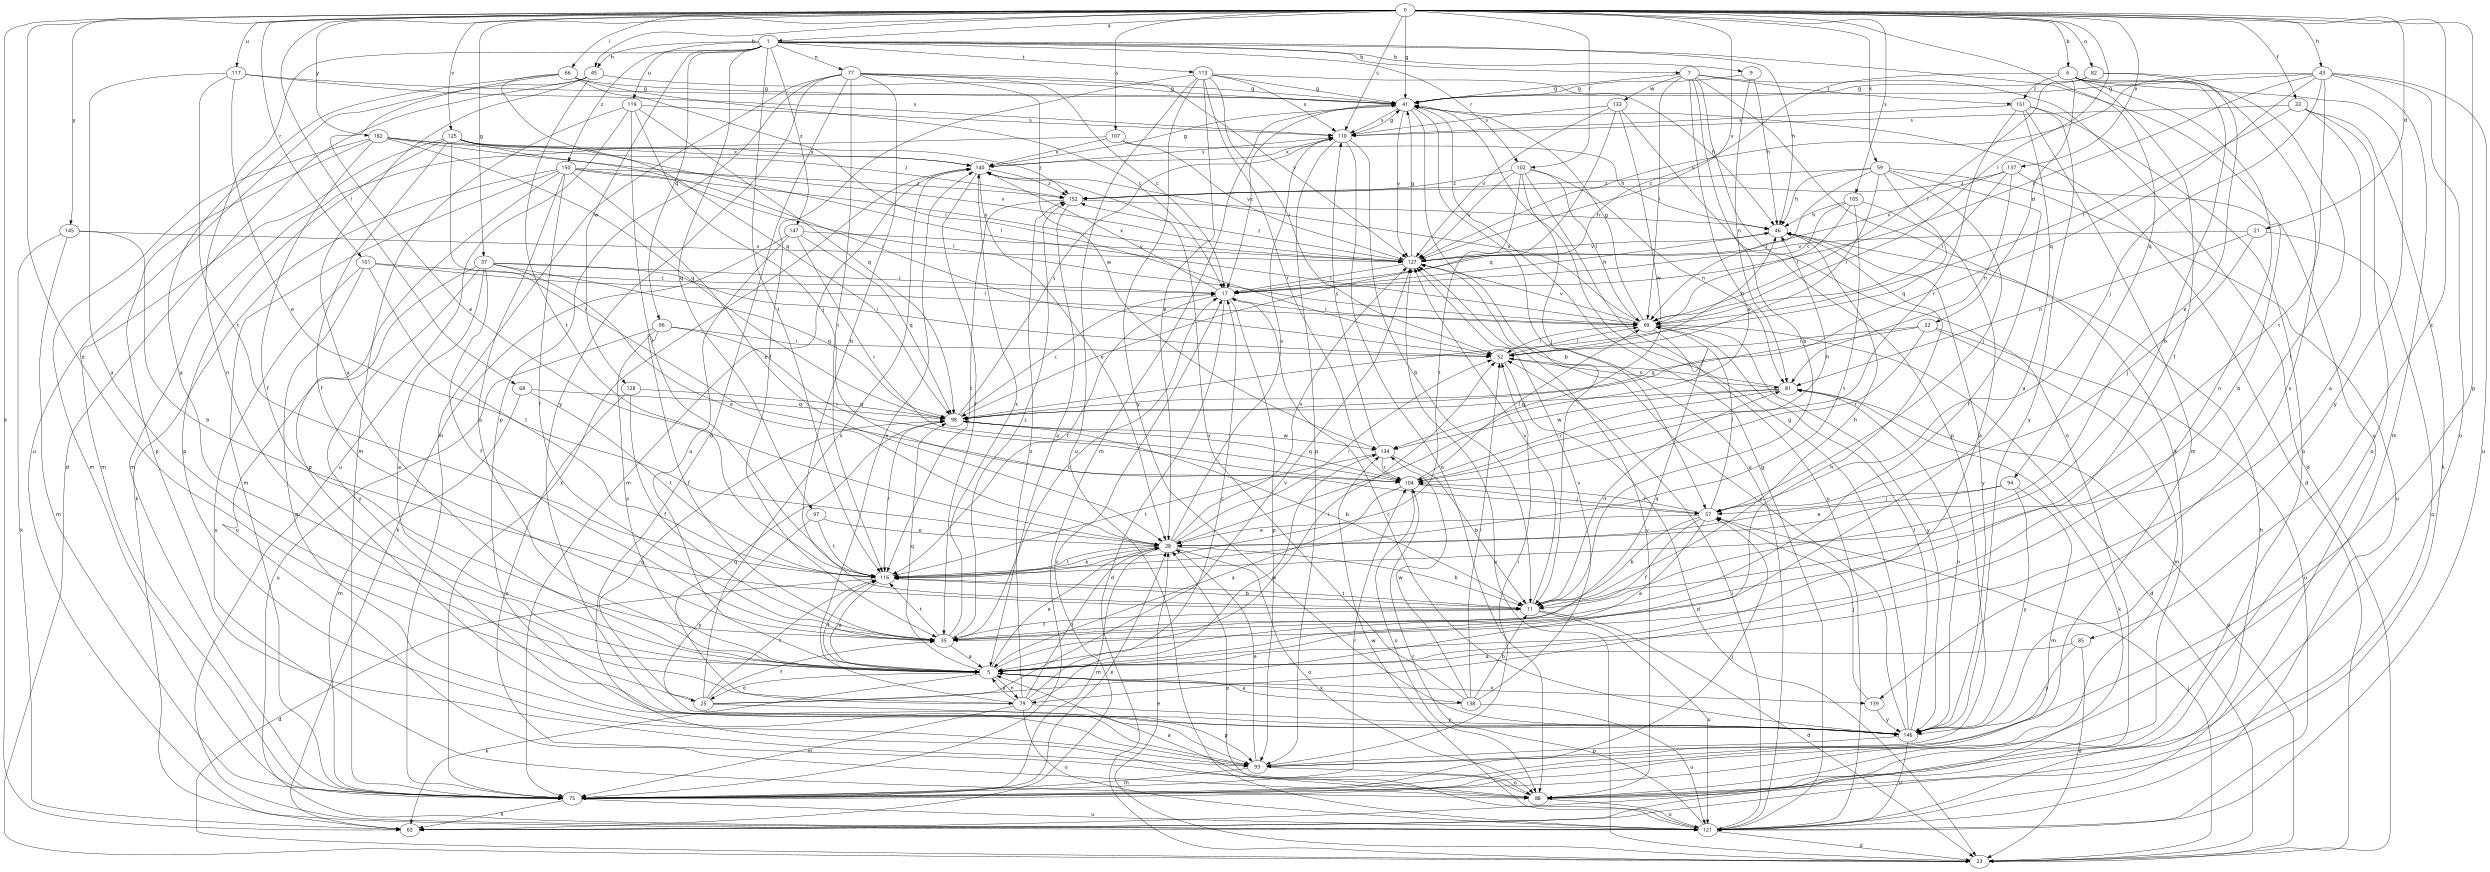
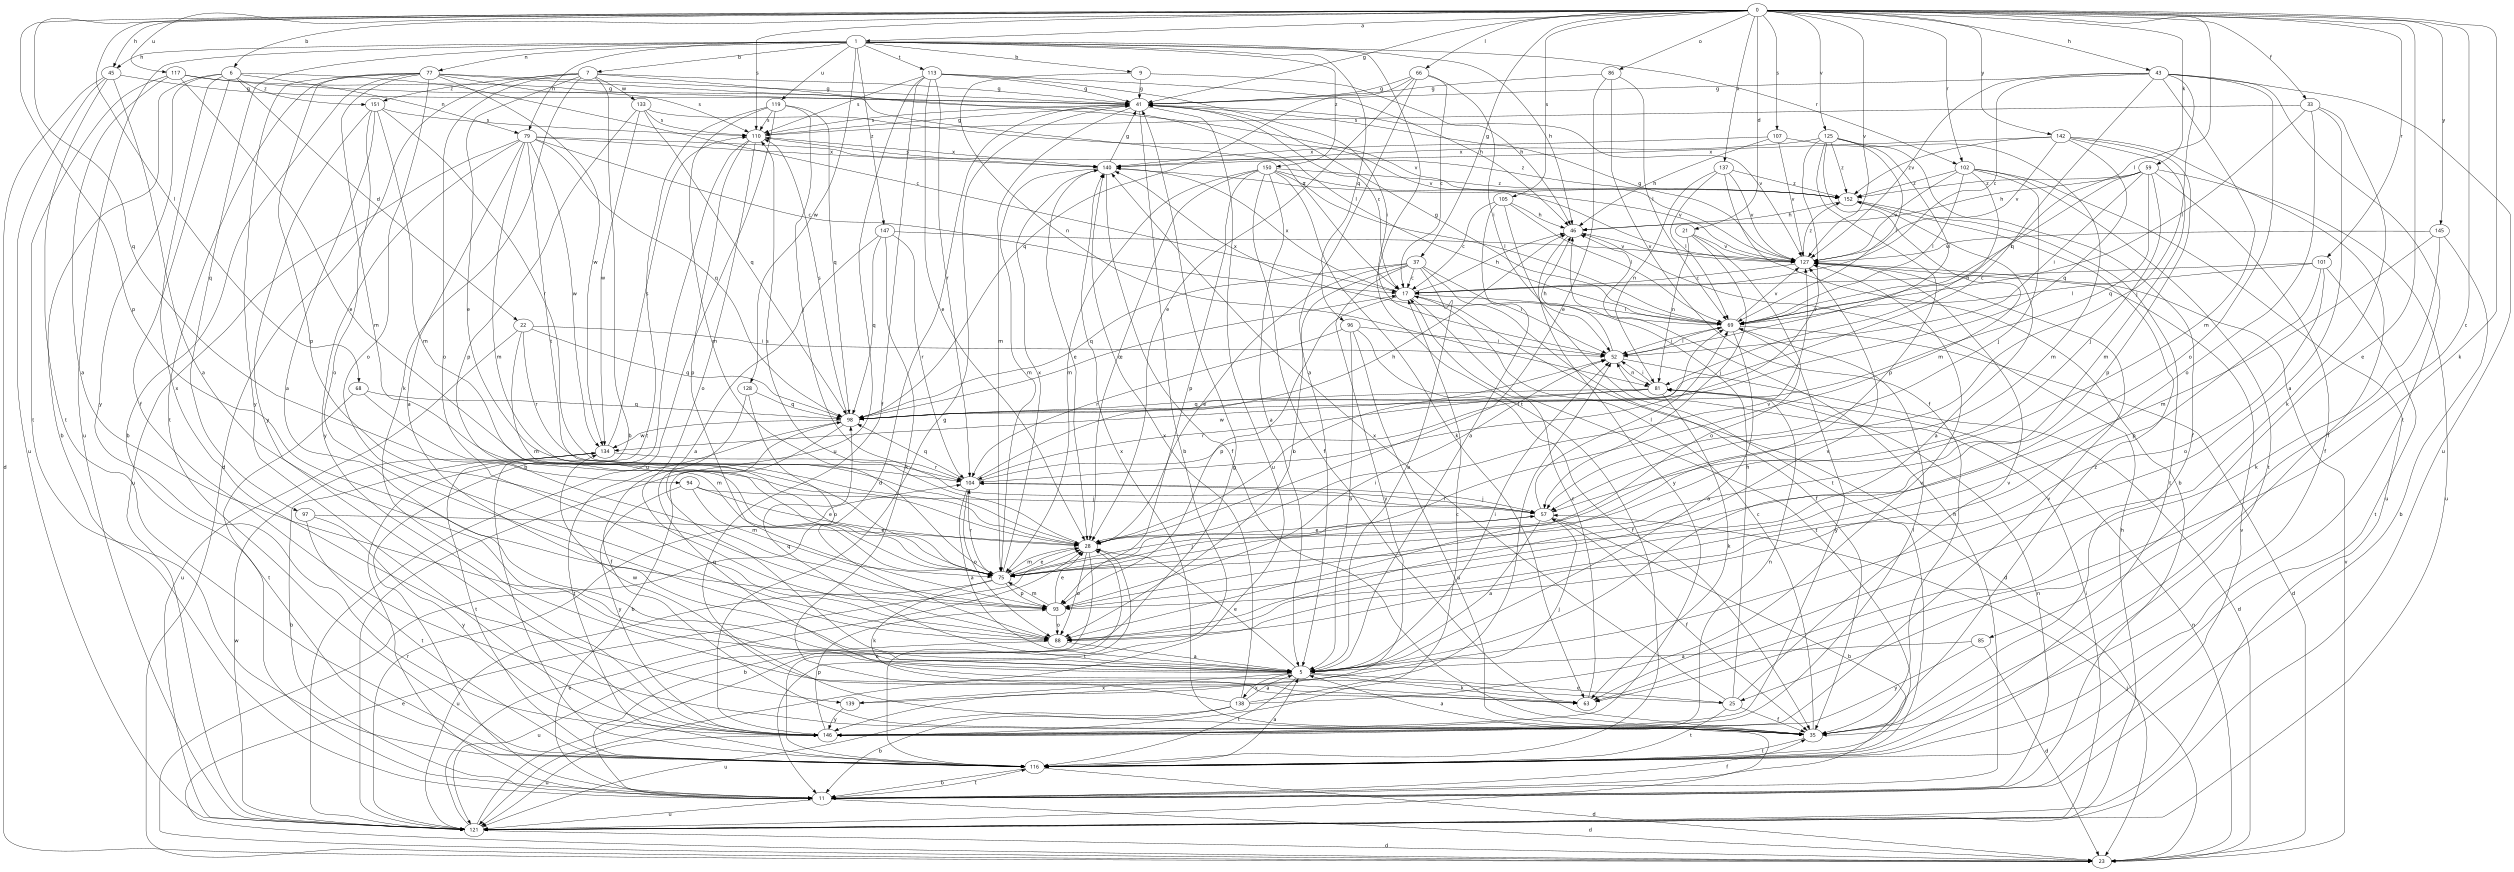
  strict digraph {
    fontname="Noto Sans"
    node [fontname="Noto Sans"]
    edge [fontname="Noto Sans"]
    0
    1
    6
    n4 [label=85]
    21
    25
    33
    37
    41
    43
    45
    59
    63
    66
    68
    69
-   86 [label=82]
+   86
    93
    94
    101
    102
    105
    107
    110
    117
    125
    127
    137
-   142 [label=182]
+   142
    145
    7
    9
    46
    77
    79
    96
    97
    113
    116
    119
    121
    128
    147
    150
    139
    11
    17
    22
    35
    146
    151
    5
    23
    88
    81
    57
    98
    140
    28
    52
    75
    152
    104
    133
    134
    138
    0 -> 1 [label=a]
    0 -> 6 [label=b]
    0 -> n4 [label=c]
    0 -> 21 [label=d]
    0 -> 25 [label=e]
    0 -> 33 [label=f]
    0 -> 37 [label=g]
    0 -> 41 [label=g]
    0 -> 43 [label=h]
    0 -> 45 [label=h]
    0 -> 59 [label=k]
    0 -> 63 [label=k]
    0 -> 66 [label=l]
    0 -> 68 [label=l]
    0 -> 69 [label=l]
    0 -> 86 [label=o]
    0 -> 93 [label=p]
    0 -> 94 [label=q]
    0 -> 101 [label=r]
    0 -> 102 [label=r]
    0 -> 105 [label=s]
    0 -> 107 [label=s]
    0 -> 110 [label=s]
    0 -> 117 [label=u]
    0 -> 125 [label=v]
    0 -> 127 [label=v]
    0 -> 137 [label=x]
    0 -> 142 [label=y]
    0 -> 145 [label=y]
    1 -> 45 [label=h]
    1 -> 102 [label=r]
    1 -> 7 [label=b]
    1 -> 9 [label=b]
    1 -> 46 [label=h]
    1 -> 77 [label=n]
    1 -> 79 [label=n]
    1 -> 96 [label=q]
    1 -> 97 [label=q]
    1 -> 113 [label=t]
    1 -> 116 [label=t]
    1 -> 119 [label=u]
    1 -> 121 [label=u]
    1 -> 128 [label=w]
    1 -> 147 [label=z]
    1 -> 150 [label=z]
    6 -> 79 [label=n]
    6 -> 139 [label=x]
    6 -> 11 [label=b]
    6 -> 17 [label=c]
    6 -> 22 [label=d]
    6 -> 35 [label=f]
    6 -> 146 [label=y]
    6 -> 151 [label=z]
    n4 -> 146 [label=y]
    n4 -> 5 [label=a]
    n4 -> 23 [label=d]
    21 -> 127 [label=v]
    21 -> 88 [label=o]
    21 -> 81 [label=n]
    21 -> 57 [label=j]
    25 -> 127 [label=v]
    25 -> 46 [label=h]
    25 -> 116 [label=t]
    25 -> 35 [label=f]
    25 -> 98 [label=q]
    25 -> 140 [label=x]
    33 -> 63 [label=k]
    33 -> 69 [label=l]
    33 -> 110 [label=s]
    33 -> 5 [label=a]
    33 -> 88 [label=o]
    37 -> 17 [label=c]
    37 -> 35 [label=f]
    37 -> 146 [label=y]
    37 -> 5 [label=a]
    37 -> 88 [label=o]
    37 -> 98 [label=q]
    37 -> 28 [label=e]
    37 -> 52 [label=i]
    41 -> 110 [label=s]
    41 -> 127 [label=v]
    41 -> 121 [label=u]
    41 -> 11 [label=b]
    41 -> 17 [label=c]
    41 -> 23 [label=d]
    41 -> 75 [label=m]
    43 -> 41 [label=g]
    43 -> 127 [label=v]
    43 -> 116 [label=t]
    43 -> 121 [label=u]
    43 -> 17 [label=c]
    43 -> 88 [label=o]
    43 -> 57 [label=j]
    43 -> 98 [label=q]
    43 -> 75 [label=m]
    45 -> 41 [label=g]
    45 -> 116 [label=t]
    45 -> 121 [label=u]
    45 -> 5 [label=a]
    45 -> 23 [label=d]
    59 -> 69 [label=l]
    59 -> 46 [label=h]
    59 -> 121 [label=u]
    59 -> 35 [label=f]
    59 -> 57 [label=j]
    59 -> 98 [label=q]
    59 -> 52 [label=i]
    59 -> 152 [label=z]
    63 -> 17 [label=c]
    66 -> 41 [label=g]
    66 -> 17 [label=c]
    66 -> 5 [label=a]
    66 -> 98 [label=q]
    66 -> 28 [label=e]
    66 -> 52 [label=i]
    68 -> 116 [label=t]
    68 -> 98 [label=q]
    68 -> 75 [label=m]
    69 -> 41 [label=g]
    69 -> 127 [label=v]
    69 -> 146 [label=y]
    69 -> 5 [label=a]
    69 -> 23 [label=d]
    69 -> 140 [label=x]
    69 -> 52 [label=i]
    86 -> 41 [label=g]
    86 -> 69 [label=l]
    86 -> 35 [label=f]
    86 -> 28 [label=e]
    93 -> 88 [label=o]
    93 -> 28 [label=e]
    93 -> 52 [label=i]
    93 -> 75 [label=m]
    94 -> 146 [label=y]
    94 -> 57 [label=j]
    94 -> 28 [label=e]
    94 -> 75 [label=m]
    101 -> 69 [label=l]
    101 -> 93 [label=p]
    101 -> 116 [label=t]
    101 -> 17 [label=c]
    101 -> 88 [label=o]
    102 -> 69 [label=l]
    102 -> 127 [label=v]
    102 -> 116 [label=t]
    102 -> 121 [label=u]
    102 -> 81 [label=n]
    102 -> 57 [label=j]
    102 -> 152 [label=z]
    105 -> 69 [label=l]
    105 -> 46 [label=h]
    105 -> 116 [label=t]
    105 -> 17 [label=c]
    105 -> 5 [label=a]
    107 -> 127 [label=v]
    107 -> 46 [label=h]
    107 -> 140 [label=x]
    107 -> 75 [label=m]
    110 -> 41 [label=g]
    110 -> 93 [label=p]
    110 -> 11 [label=b]
    110 -> 88 [label=o]
    110 -> 140 [label=x]
    117 -> 41 [label=g]
    117 -> 110 [label=s]
    117 -> 116 [label=t]
    117 -> 5 [label=a]
    117 -> 28 [label=e]
    125 -> 69 [label=l]
    125 -> 93 [label=p]
    125 -> 35 [label=f]
    125 -> 140 [label=x]
    125 -> 52 [label=i]
    125 -> 75 [label=m]
    125 -> 152 [label=z]
    125 -> 104 [label=r]
    127 -> 41 [label=g]
    127 -> 17 [label=c]
    127 -> 152 [label=z]
    137 -> 69 [label=l]
    137 -> 127 [label=v]
    137 -> 11 [label=b]
    137 -> 81 [label=n]
    137 -> 152 [label=z]
    142 -> 93 [label=p]
    142 -> 127 [label=v]
    142 -> 35 [label=f]
    142 -> 98 [label=q]
    142 -> 140 [label=x]
    142 -> 75 [label=m]
    142 -> 152 [label=z]
    145 -> 63 [label=k]
    145 -> 127 [label=v]
    145 -> 11 [label=b]
    145 -> 75 [label=m]
    7 -> 41 [label=g]
    7 -> 63 [label=k]
    7 -> 69 [label=l]
    7 -> 11 [label=b]
    7 -> 151 [label=z]
    7 -> 23 [label=d]
    7 -> 88 [label=o]
    7 -> 28 [label=e]
    7 -> 133 [label=w]
    9 -> 41 [label=g]
    9 -> 46 [label=h]
    9 -> 81 [label=n]
    46 -> 127 [label=v]
    46 -> 146 [label=y]
    77 -> 41 [label=g]
    77 -> 93 [label=p]
    77 -> 127 [label=v]
    77 -> 116 [label=t]
    77 -> 11 [label=b]
    77 -> 17 [label=c]
    77 -> 146 [label=y]
    77 -> 88 [label=o]
    77 -> 75 [label=m]
    77 -> 134 [label=w]
    79 -> 121 [label=u]
    79 -> 17 [label=c]
    79 -> 146 [label=y]
    79 -> 5 [label=a]
    79 -> 98 [label=q]
    79 -> 140 [label=x]
    79 -> 28 [label=t]
    79 -> 75 [label=m]
    79 -> 152 [label=z]
    79 -> 134 [label=w]
    96 -> 121 [label=u]
    96 -> 35 [label=f]
    96 -> 5 [label=a]
    96 -> 52 [label=i]
    96 -> 104 [label=r]
    97 -> 116 [label=t]
    97 -> 146 [label=y]
    97 -> 28 [label=e]
    113 -> 41 [label=g]
    113 -> 110 [label=s]
    113 -> 46 [label=h]
    113 -> 121 [label=u]
    113 -> 35 [label=f]
-   113 -> 146 [label=y]
    113 -> 28 [label=e]
    113 -> 52 [label=i]
    113 -> 104 [label=r]
    116 -> 11 [label=b]
    116 -> 5 [label=a]
    116 -> 23 [label=d]
    116 -> 28 [label=e]
    119 -> 110 [label=s]
    119 -> 116 [label=t]
    119 -> 121 [label=u]
    119 -> 57 [label=j]
    119 -> 98 [label=q]
    119 -> 75 [label=m]
    121 -> 41 [label=g]
    121 -> 46 [label=h]
    121 -> 23 [label=d]
    121 -> 28 [label=e]
    121 -> 52 [label=i]
    121 -> 104 [label=r]
    121 -> 134 [label=w]
    128 -> 35 [label=f]
    128 -> 88 [label=o]
    128 -> 98 [label=q]
    147 -> 63 [label=k]
    147 -> 127 [label=v]
    147 -> 5 [label=a]
    147 -> 98 [label=q]
    147 -> 104 [label=r]
    150 -> 63 [label=k]
    150 -> 69 [label=l]
    150 -> 93 [label=p]
    150 -> 127 [label=v]
    150 -> 35 [label=f]
    150 -> 5 [label=a]
    150 -> 28 [label=e]
    150 -> 75 [label=m]
    150 -> 152 [label=z]
    139 -> 146 [label=y]
    139 -> 57 [label=j]
    11 -> 127 [label=v]
    11 -> 46 [label=h]
    11 -> 116 [label=t]
    11 -> 121 [label=u]
    11 -> 35 [label=f]
    11 -> 23 [label=d]
    11 -> 81 [label=n]
    17 -> 69 [label=l]
    17 -> 93 [label=p]
    17 -> 46 [label=h]
    17 -> 116 [label=t]
    17 -> 23 [label=d]
    17 -> 140 [label=x]
    22 -> 121 [label=u]
    22 -> 98 [label=q]
    22 -> 52 [label=i]
    22 -> 75 [label=m]
    22 -> 104 [label=r]
    35 -> 116 [label=t]
    35 -> 17 [label=c]
    35 -> 5 [label=a]
    35 -> 140 [label=x]
    35 -> 152 [label=z]
    146 -> 41 [label=g]
    146 -> 69 [label=l]
    146 -> 93 [label=p]
    146 -> 127 [label=v]
    146 -> 121 [label=u]
    146 -> 17 [label=c]
    146 -> 81 [label=n]
    151 -> 110 [label=s]
    151 -> 146 [label=y]
    151 -> 5 [label=a]
    151 -> 88 [label=o]
    151 -> 75 [label=m]
    151 -> 104 [label=r]
    5 -> 25 [label=e]
    5 -> 63 [label=k]
-   5 -> 79 [label=n]
    5 -> 116 [label=t]
    5 -> 139 [label=x]
    5 -> 98 [label=q]
    5 -> 28 [label=e]
    5 -> 52 [label=i]
    5 -> 138 [label=x]
    23 -> 127 [label=v]
    23 -> 81 [label=n]
    23 -> 57 [label=j]
    23 -> 28 [label=e]
    88 -> 127 [label=v]
    88 -> 121 [label=u]
    88 -> 5 [label=a]
    81 -> 63 [label=k]
    81 -> 98 [label=q]
    81 -> 52 [label=i]
    81 -> 104 [label=r]
    81 -> 134 [label=w]
    57 -> 69 [label=l]
    57 -> 11 [label=b]
    57 -> 35 [label=f]
    57 -> 5 [label=a]
    57 -> 28 [label=e]
    57 -> 104 [label=r]
    98 -> 110 [label=s]
    98 -> 116 [label=t]
    98 -> 11 [label=b]
    98 -> 17 [label=c]
    98 -> 134 [label=w]
    140 -> 41 [label=g]
    140 -> 110 [label=s]
    140 -> 35 [label=f]
    140 -> 28 [label=e]
    140 -> 75 [label=m]
    140 -> 152 [label=z]
    28 -> 110 [label=s]
    28 -> 127 [label=v]
    28 -> 116 [label=t]
    28 -> 11 [label=b]
    28 -> 88 [label=o]
    28 -> 52 [label=i]
    28 -> 75 [label=m]
    52 -> 69 [label=l]
    52 -> 46 [label=h]
    52 -> 23 [label=d]
    52 -> 81 [label=n]
    75 -> 63 [label=k]
-   25 -> 93 [label=p]
+   75 -> 93 [label=p]
    75 -> 121 [label=u]
    75 -> 57 [label=j]
    75 -> 140 [label=x]
    75 -> 28 [label=e]
    75 -> 104 [label=r]
    152 -> 46 [label=h]
    152 -> 116 [label=t]
    152 -> 5 [label=a]
    104 -> 69 [label=l]
    104 -> 46 [label=h]
    104 -> 5 [label=a]
    104 -> 88 [label=o]
    104 -> 57 [label=j]
    104 -> 98 [label=q]
    133 -> 93 [label=p]
    133 -> 110 [label=s]
    133 -> 127 [label=v]
    133 -> 98 [label=q]
    133 -> 134 [label=w]
    134 -> 110 [label=s]
    134 -> 116 [label=t]
    134 -> 11 [label=b]
    134 -> 104 [label=r]
    138 -> 127 [label=v]
    138 -> 121 [label=u]
    138 -> 11 [label=b]
    138 -> 5 [label=a]
    138 -> 140 [label=x]
    138 -> 52 [label=i]
    138 -> 134 [label=w]
  }
